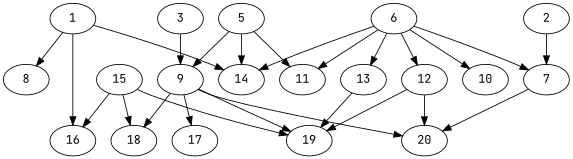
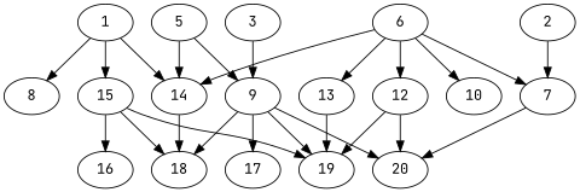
  digraph {
    fontname="JetBrains Mono"
    node [alpha=0.01 fontname="JetBrains Mono"]
    edge [fontname="JetBrains Mono"]
    1 [expect_size=14934016]
    8 [alpha=0.20 expect_size=37266432]
    15 [alpha=0.19 expect_size=16635904]
    14 [alpha=0.13 expect_size=16956416]
    13 [alpha=0.09 expect_size=14873600]
    19 [alpha=0.02 expect_size=34997248]
    18 [alpha=0.12 expect_size=35483648]
    16 [alpha=0.18 expect_size=6165504]
    2 [alpha=0.10 expect_size=11965440]
    7 [alpha=0.03 expect_size=50230272]
    20 [alpha=0.00 expect_size=30121984]
    3 [expect_size=9579520]
    9 [alpha=0.18 expect_size=47055872]
    17 [alpha=0.11 expect_size=29171712]
    5 [alpha=0.16 expect_size=39032832]
-   11 [alpha=0.15 expect_size=35295232]
    6 [alpha=0.10 expect_size=36997120]
    10 [alpha=0.11 expect_size=8472576]
    12 [alpha=0.17 expect_size=37457920]
    1 -> 8
-   1 -> 16
+   1 -> 15
    1 -> 14
    15 -> 19
    15 -> 18
    15 -> 16
+   14 -> 18
    13 -> 19
    2 -> 7
    7 -> 20
    3 -> 9
    9 -> 19
    9 -> 18
    9 -> 20
    9 -> 17
    5 -> 14
    5 -> 9
-   5 -> 11
    6 -> 14
    6 -> 13
    6 -> 7
-   6 -> 11
    6 -> 10
    6 -> 12
    12 -> 19
    12 -> 20
  }
